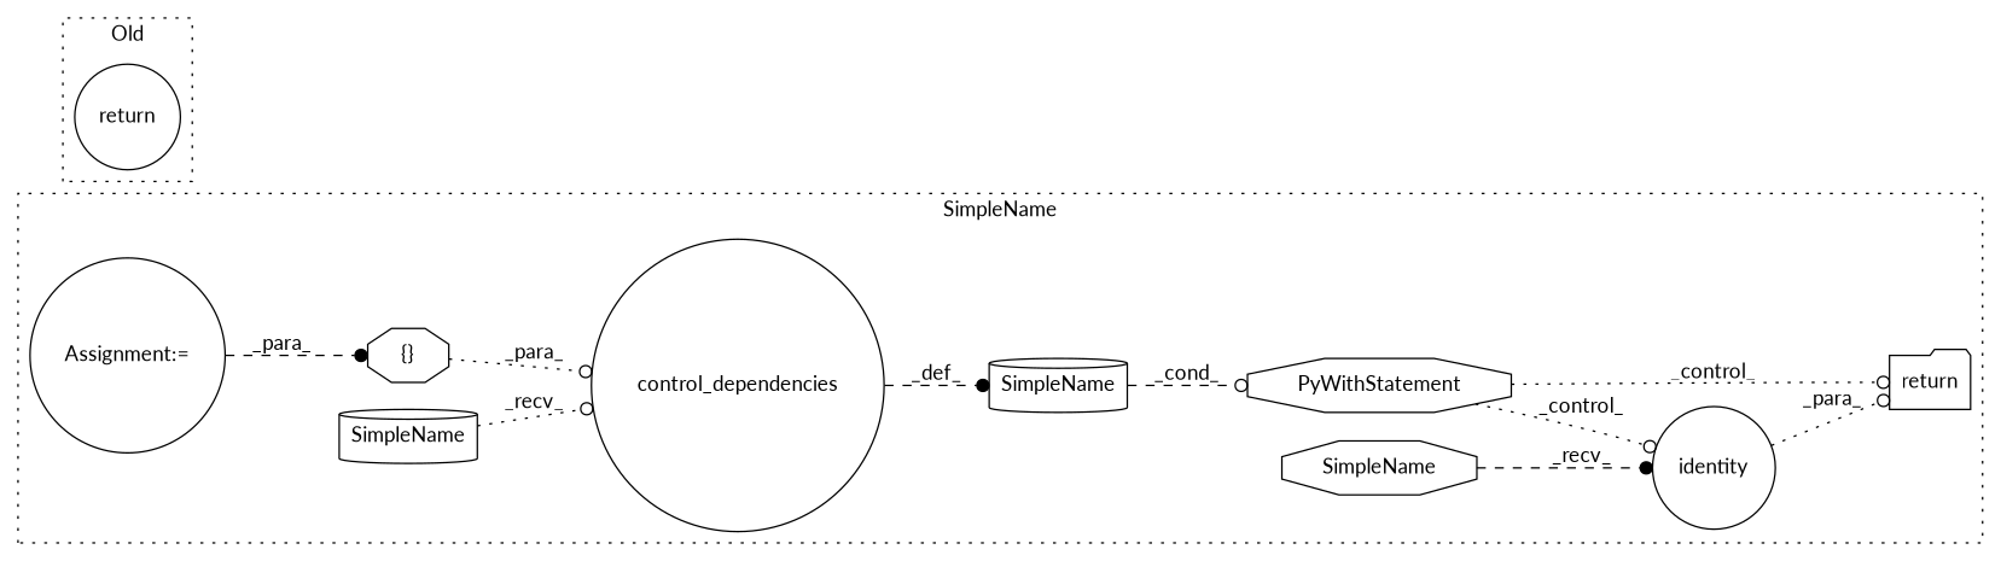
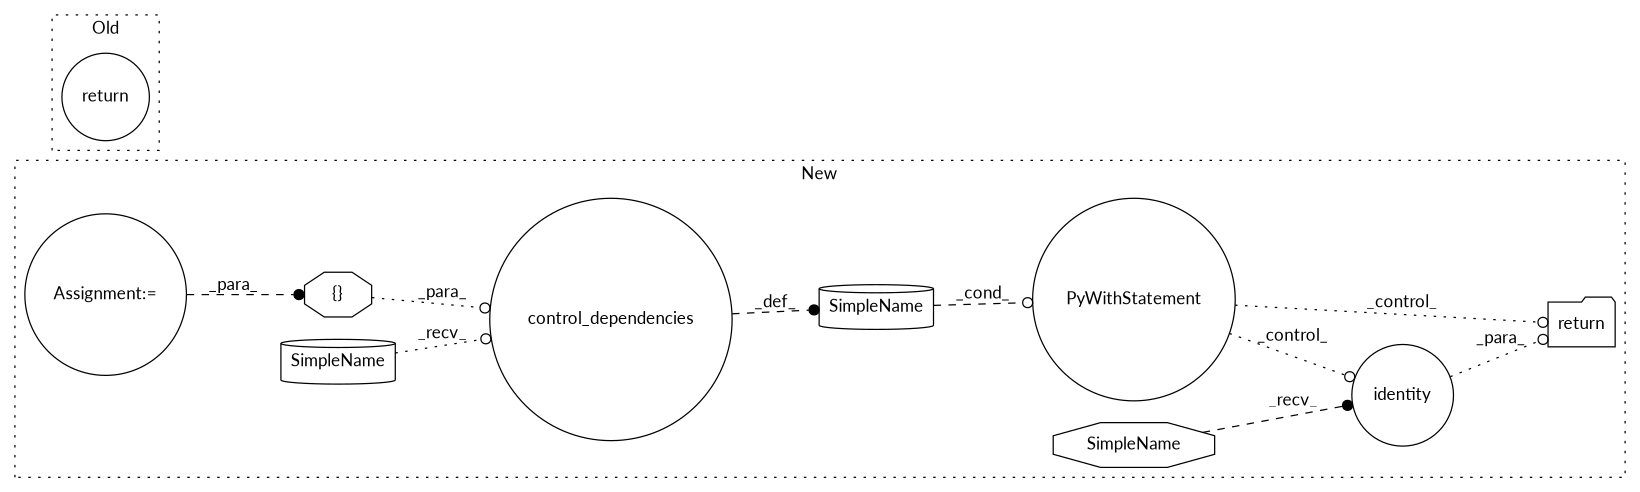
  digraph {
    fontname=Lato
    rankdir=LR
    node [a=42 fontname=Lato l=7 shape=circle]
    edge [arrowhead=odot fontname=Lato style=dotted]
    n1 [a=32 l="21,1" label=control_dependencies s="14694,14728"]
-   n2 [a=104 l="10,2" label=PyWithStatement s="14673,14729" shape=octagon]
+   n2 [a=104 l="10,2" label=PyWithStatement s="14673,14729"]
    n3 [a=7 l=1 label="Assignment:=" s=14611]
    n4 [label=SimpleName shape=cylinder l=""]
    n5 [a=41 label=return s=14739 shape=folder]
    n6 [a=32 l="9,1" label=identity s="14757,14767"]
    n7 [a=4 l="1,1" label="{}" s="14724,14727" shape=octagon]
    n8 [l=10 label=SimpleName s=14683 shape=cylinder]
    n9 [l=10 label=SimpleName s=14746 shape=octagon]
    n10 [a=41 label=return s=14470]
    subgraph cluster_1 {
-     label=SimpleName
+     label=New
      style=dotted
      n1
      n2
      n3
      n4
      n5
      n6
      n7
      n8
      n9
    }
    subgraph cluster_2 {
      label=Old
      style=dotted
      n10
    }
    n1 -> n4 [arrowhead=dot label=_def_ style=dashed]
    n2 -> n5 [label=_control_]
    n2 -> n6 [label=_control_]
    n3 -> n7 [arrowhead=dot label=_para_ style=dashed]
    n4 -> n2 [label=_cond_ style=dashed]
    n6 -> n5 [label=_para_]
    n7 -> n1 [label=_para_]
    n8 -> n1 [label=_recv_]
    n9 -> n6 [arrowhead=dot label=_recv_ style=dashed]
  }
